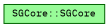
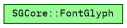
  digraph {
    rankdir=TB
    fontname="IBM Plex Mono"
-   n1 [color=darkgreen fillcolor=palegreen fontname="IBM Plex Mono" fontsize=10 height=0.2 label="SGCore::SGCore" shape=record style=filled width=0.4]
+   n1 [color=darkgreen fillcolor=palegreen fontname="IBM Plex Mono" fontsize=10 height=0.2 label="SGCore::FontGlyph" shape=record style=filled width=0.4]
  }
